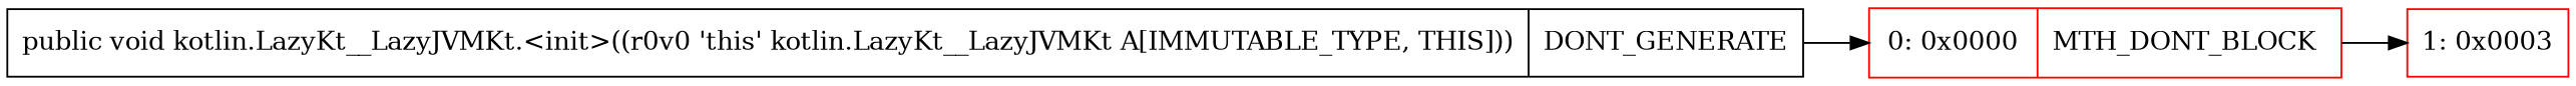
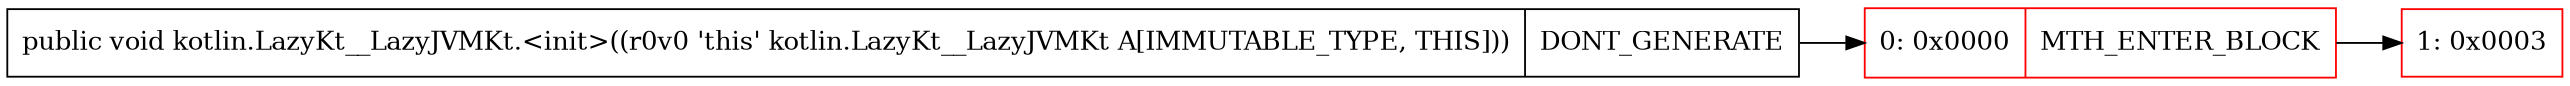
  digraph {
    rankdir=LR
    node [color=red shape=record]
-   n1 [label="{0\:\ 0x0000|MTH_DONT_BLOCK\l}"]
+   n1 [label="{0\:\ 0x0000|MTH_ENTER_BLOCK\l}"]
    n2 [label="{1\:\ 0x0003}"]
    n3 [label="{public void kotlin.LazyKt__LazyJVMKt.\<init\>((r0v0 'this' kotlin.LazyKt__LazyJVMKt A[IMMUTABLE_TYPE, THIS]))  | DONT_GENERATE\l}" color=""]
    subgraph cluster_1 {
      label="R(0)"
    }
    n1 -> n2
    n3 -> n1
  }
